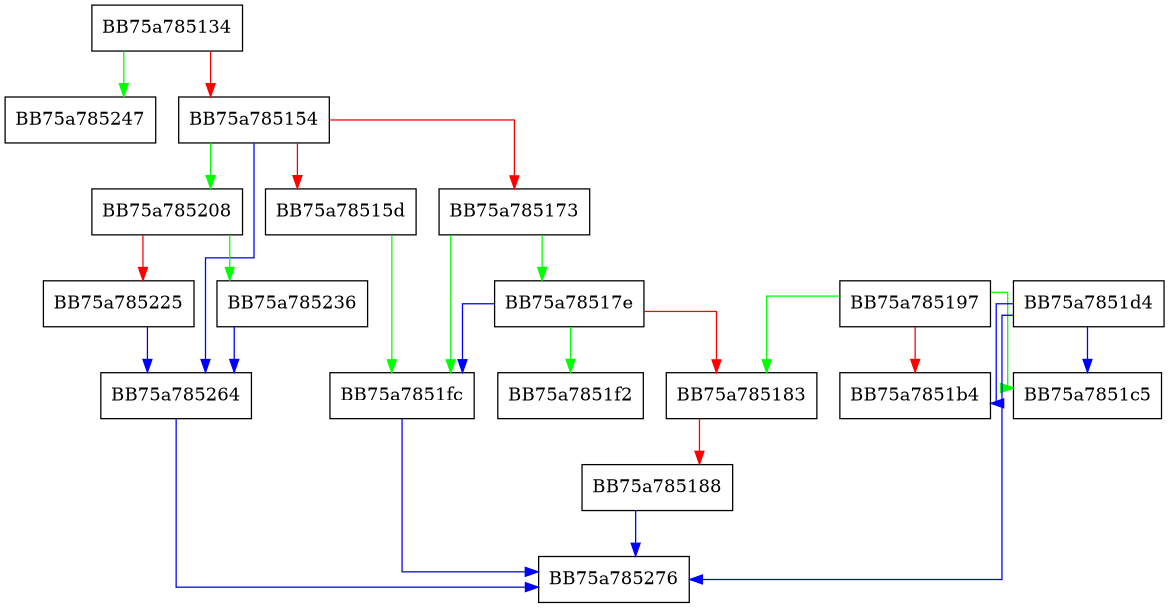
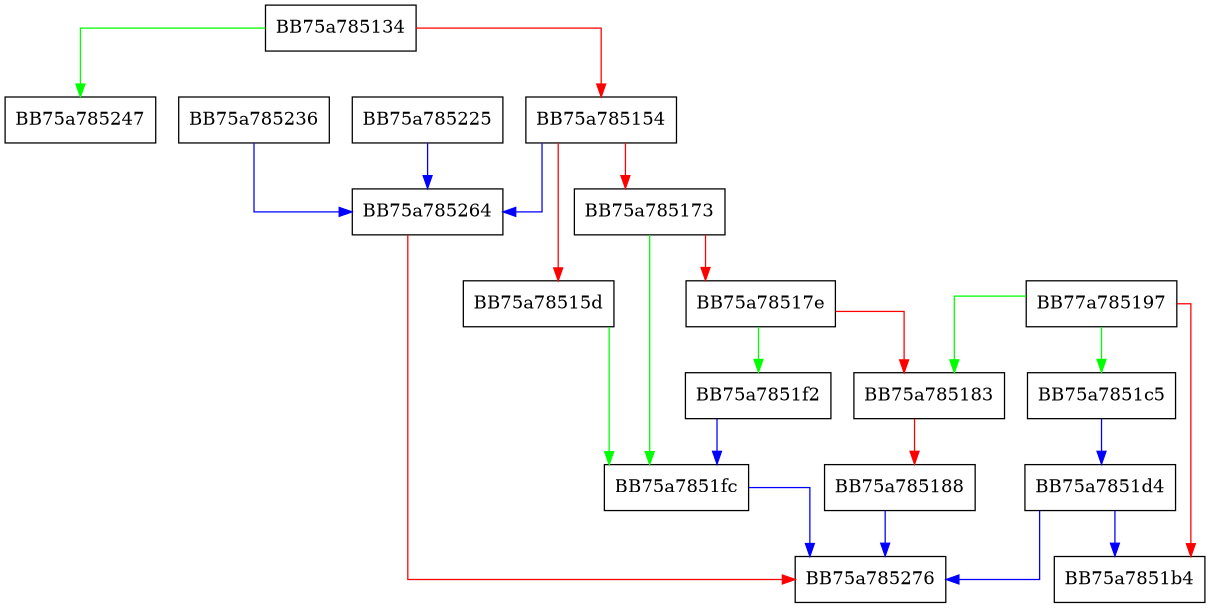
  digraph {
    splines=ortho
    node [shape=box]
    edge [color=red]
    BB75a785134
    BB75a785247
    BB75a785154
    BB75a785264
-   BB75a785208
    BB75a78515d
    BB75a785173
    BB75a785276
    BB75a785236
    BB75a785225
    BB75a7851fc
    BB75a78517e
    BB75a7851f2
    BB75a785183
    BB75a785188
-   BB75a785197
+   BB75a785197 [label=BB77a785197]
    BB75a7851c5
    BB75a7851b4
    BB75a7851d4
    BB75a785134 -> BB75a785247 [color=green]
    BB75a785134 -> BB75a785154
    BB75a785154 -> BB75a785264 [color=blue]
-   BB75a785154 -> BB75a785208 [color=green]
    BB75a785154 -> BB75a78515d
    BB75a785154 -> BB75a785173
-   BB75a785264 -> BB75a785276 [color=blue]
-   BB75a785208 -> BB75a785236 [color=green]
-   BB75a785208 -> BB75a785225
+   BB75a785264 -> BB75a785276
    BB75a78515d -> BB75a7851fc [color=green]
    BB75a785173 -> BB75a7851fc [color=green]
-   BB75a785173 -> BB75a78517e [color=green]
+   BB75a785173 -> BB75a78517e
    BB75a785236 -> BB75a785264 [color=blue]
    BB75a785225 -> BB75a785264 [color=blue]
    BB75a7851fc -> BB75a785276 [color=blue]
    BB75a78517e -> BB75a7851f2 [color=green]
    BB75a78517e -> BB75a785183
-   BB75a78517e -> BB75a7851fc [color=blue]
+   BB75a7851f2 -> BB75a7851fc [color=blue]
    BB75a785183 -> BB75a785188
    BB75a785188 -> BB75a785276 [color=blue]
    BB75a785197 -> BB75a785183 [color=green]
    BB75a785197 -> BB75a7851c5 [color=green]
    BB75a785197 -> BB75a7851b4
-   BB75a7851d4 -> BB75a7851c5 [color=blue]
+   BB75a7851c5 -> BB75a7851d4 [color=blue]
    BB75a7851d4 -> BB75a785276 [color=blue]
    BB75a7851d4 -> BB75a7851b4 [color=blue]
  }
